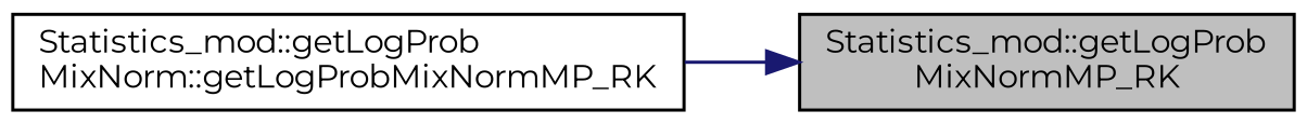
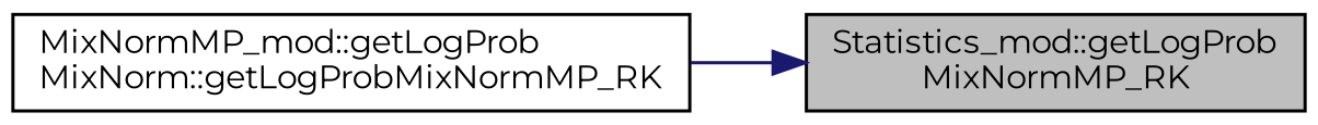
  digraph {
    rankdir=RL
    fontname=Montserrat
    node [color=black fontname=Montserrat fontsize=10 shape=record style=filled]
    n1 [fillcolor=grey75 fontcolor=black height=0.2 label="Statistics_mod::getLogProb\lMixNormMP_RK" width=0.4]
-   n2 [fillcolor=white height=0.2 label="Statistics_mod::getLogProb\lMixNorm::getLogProbMixNormMP_RK" width=0.4]
+   n2 [fillcolor=white height=0.2 label="MixNormMP_mod::getLogProb\lMixNorm::getLogProbMixNormMP_RK" width=0.4]
    n1 -> n2 [color=midnightblue dir=back fontname=Montserrat fontsize=10 labelfontname=Helvetica labelfontsize=10 style=solid]
  }
